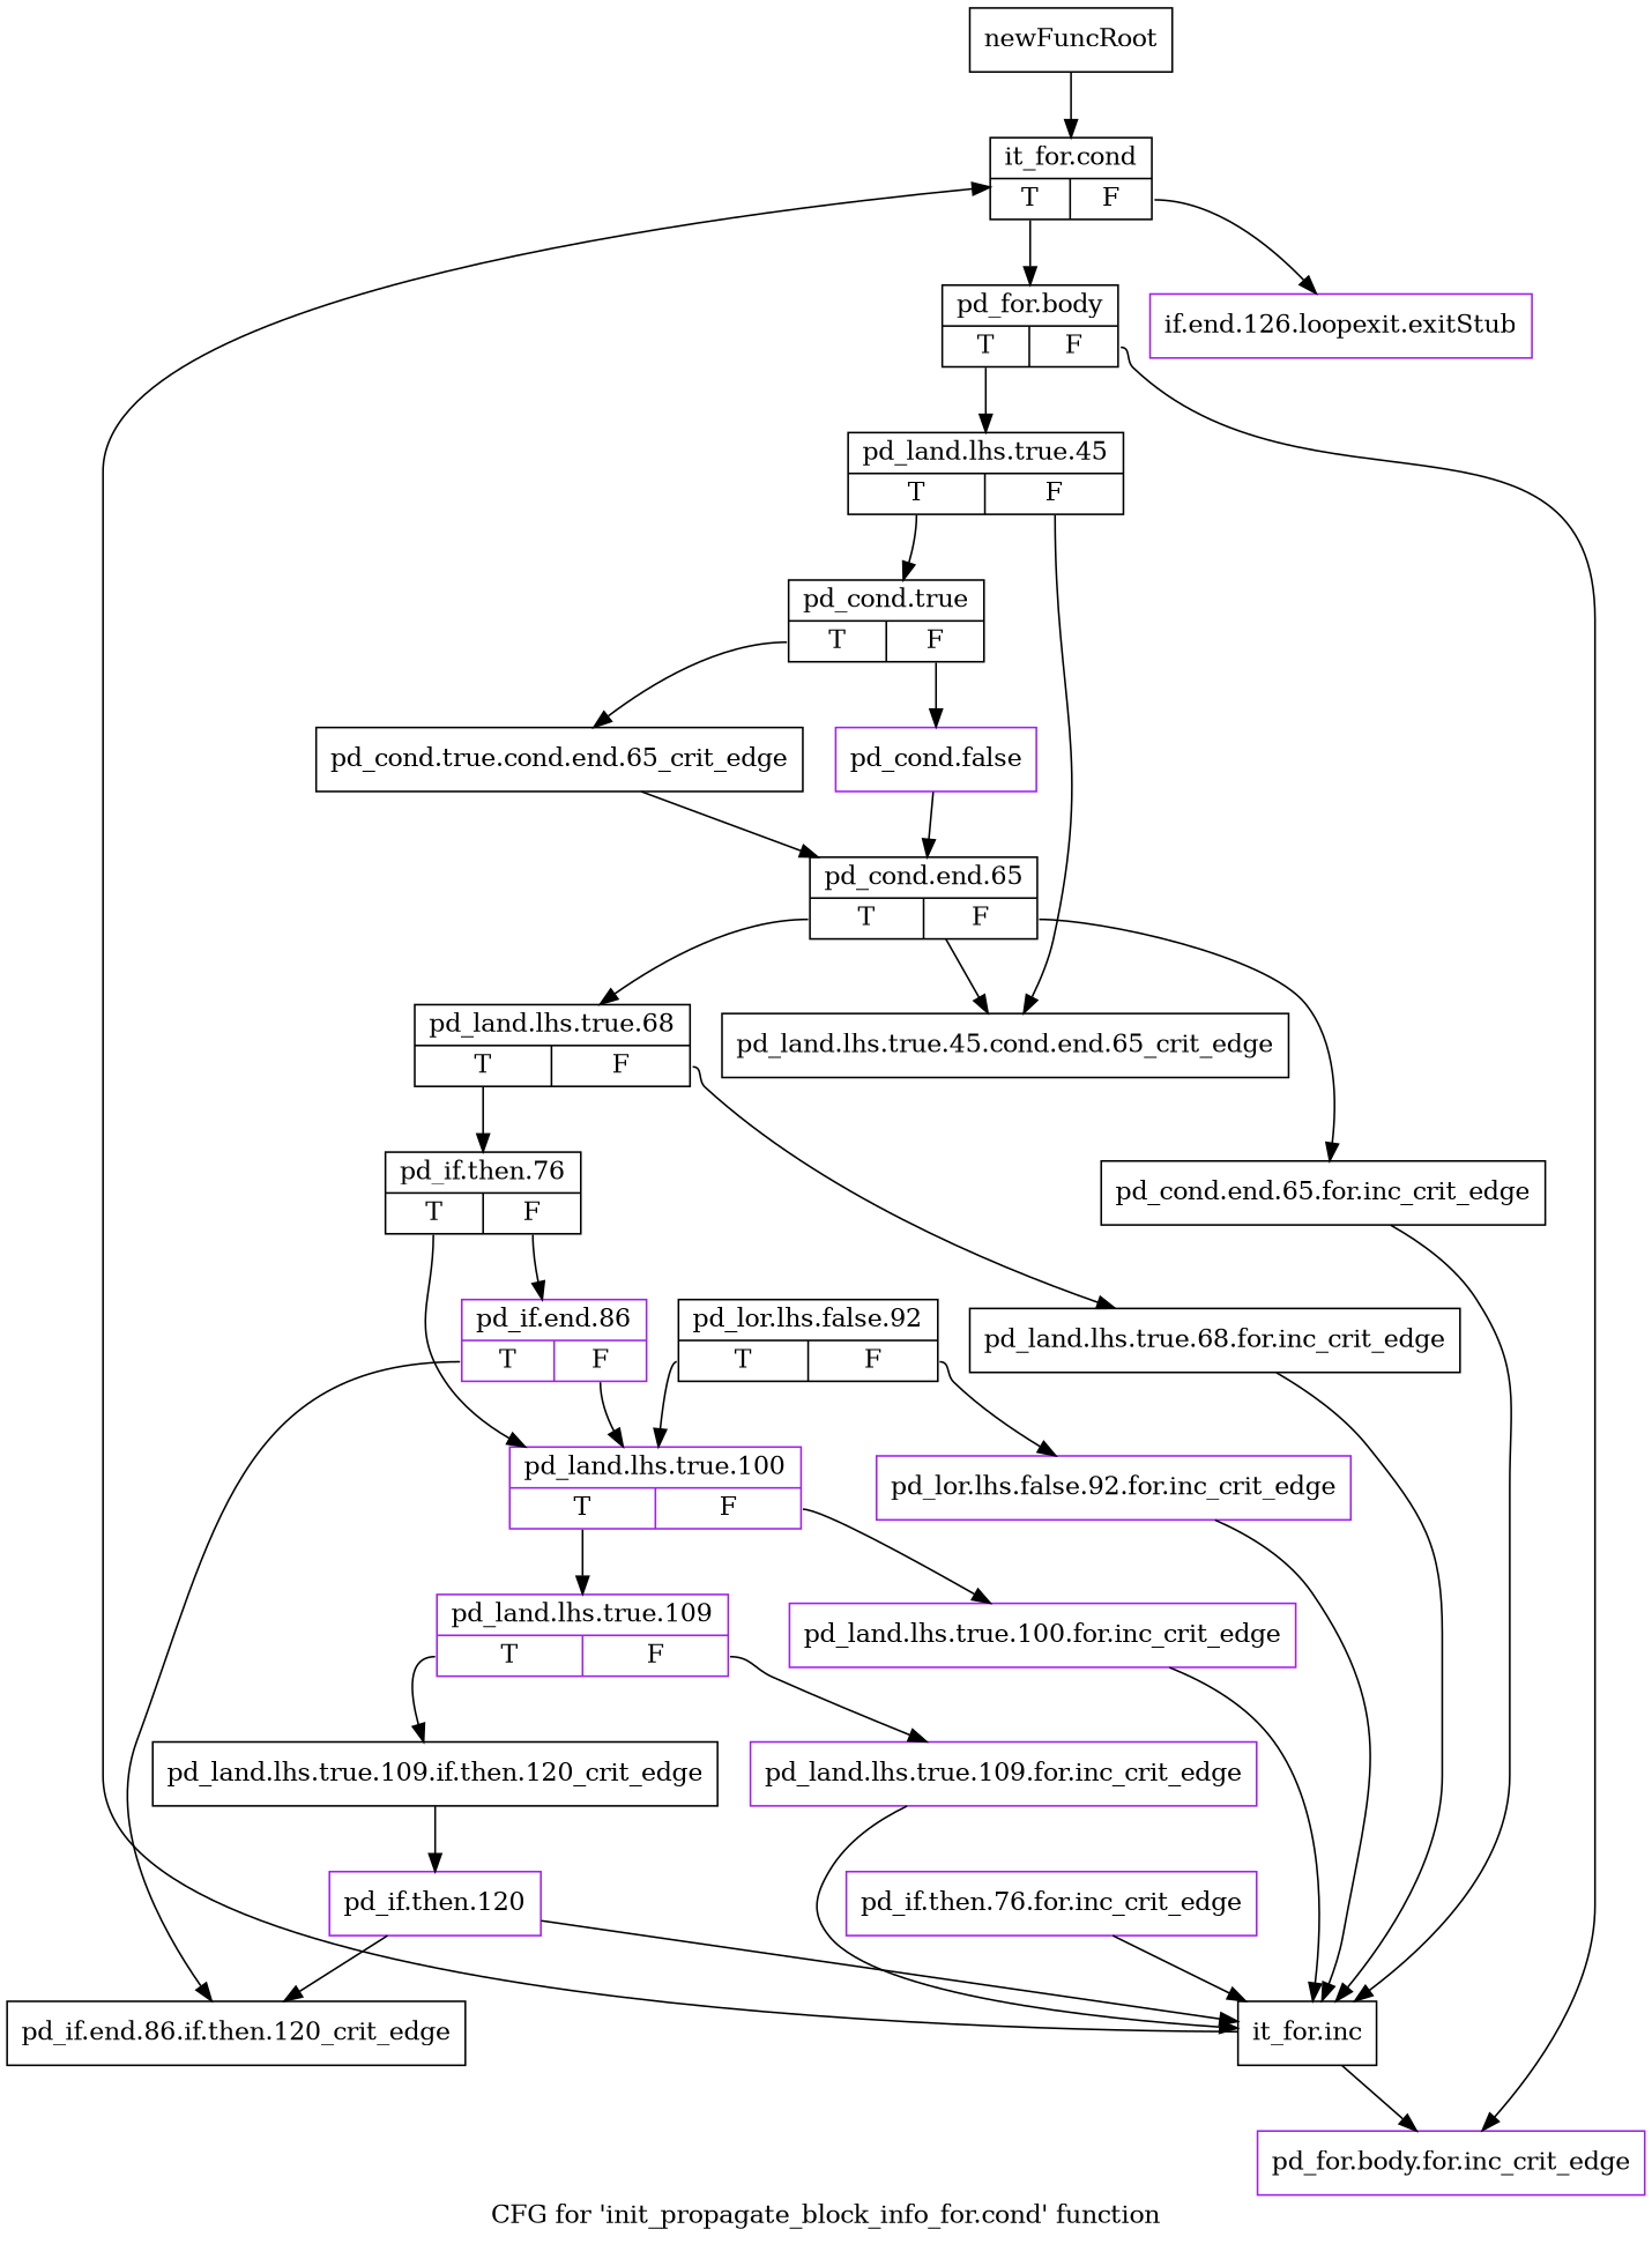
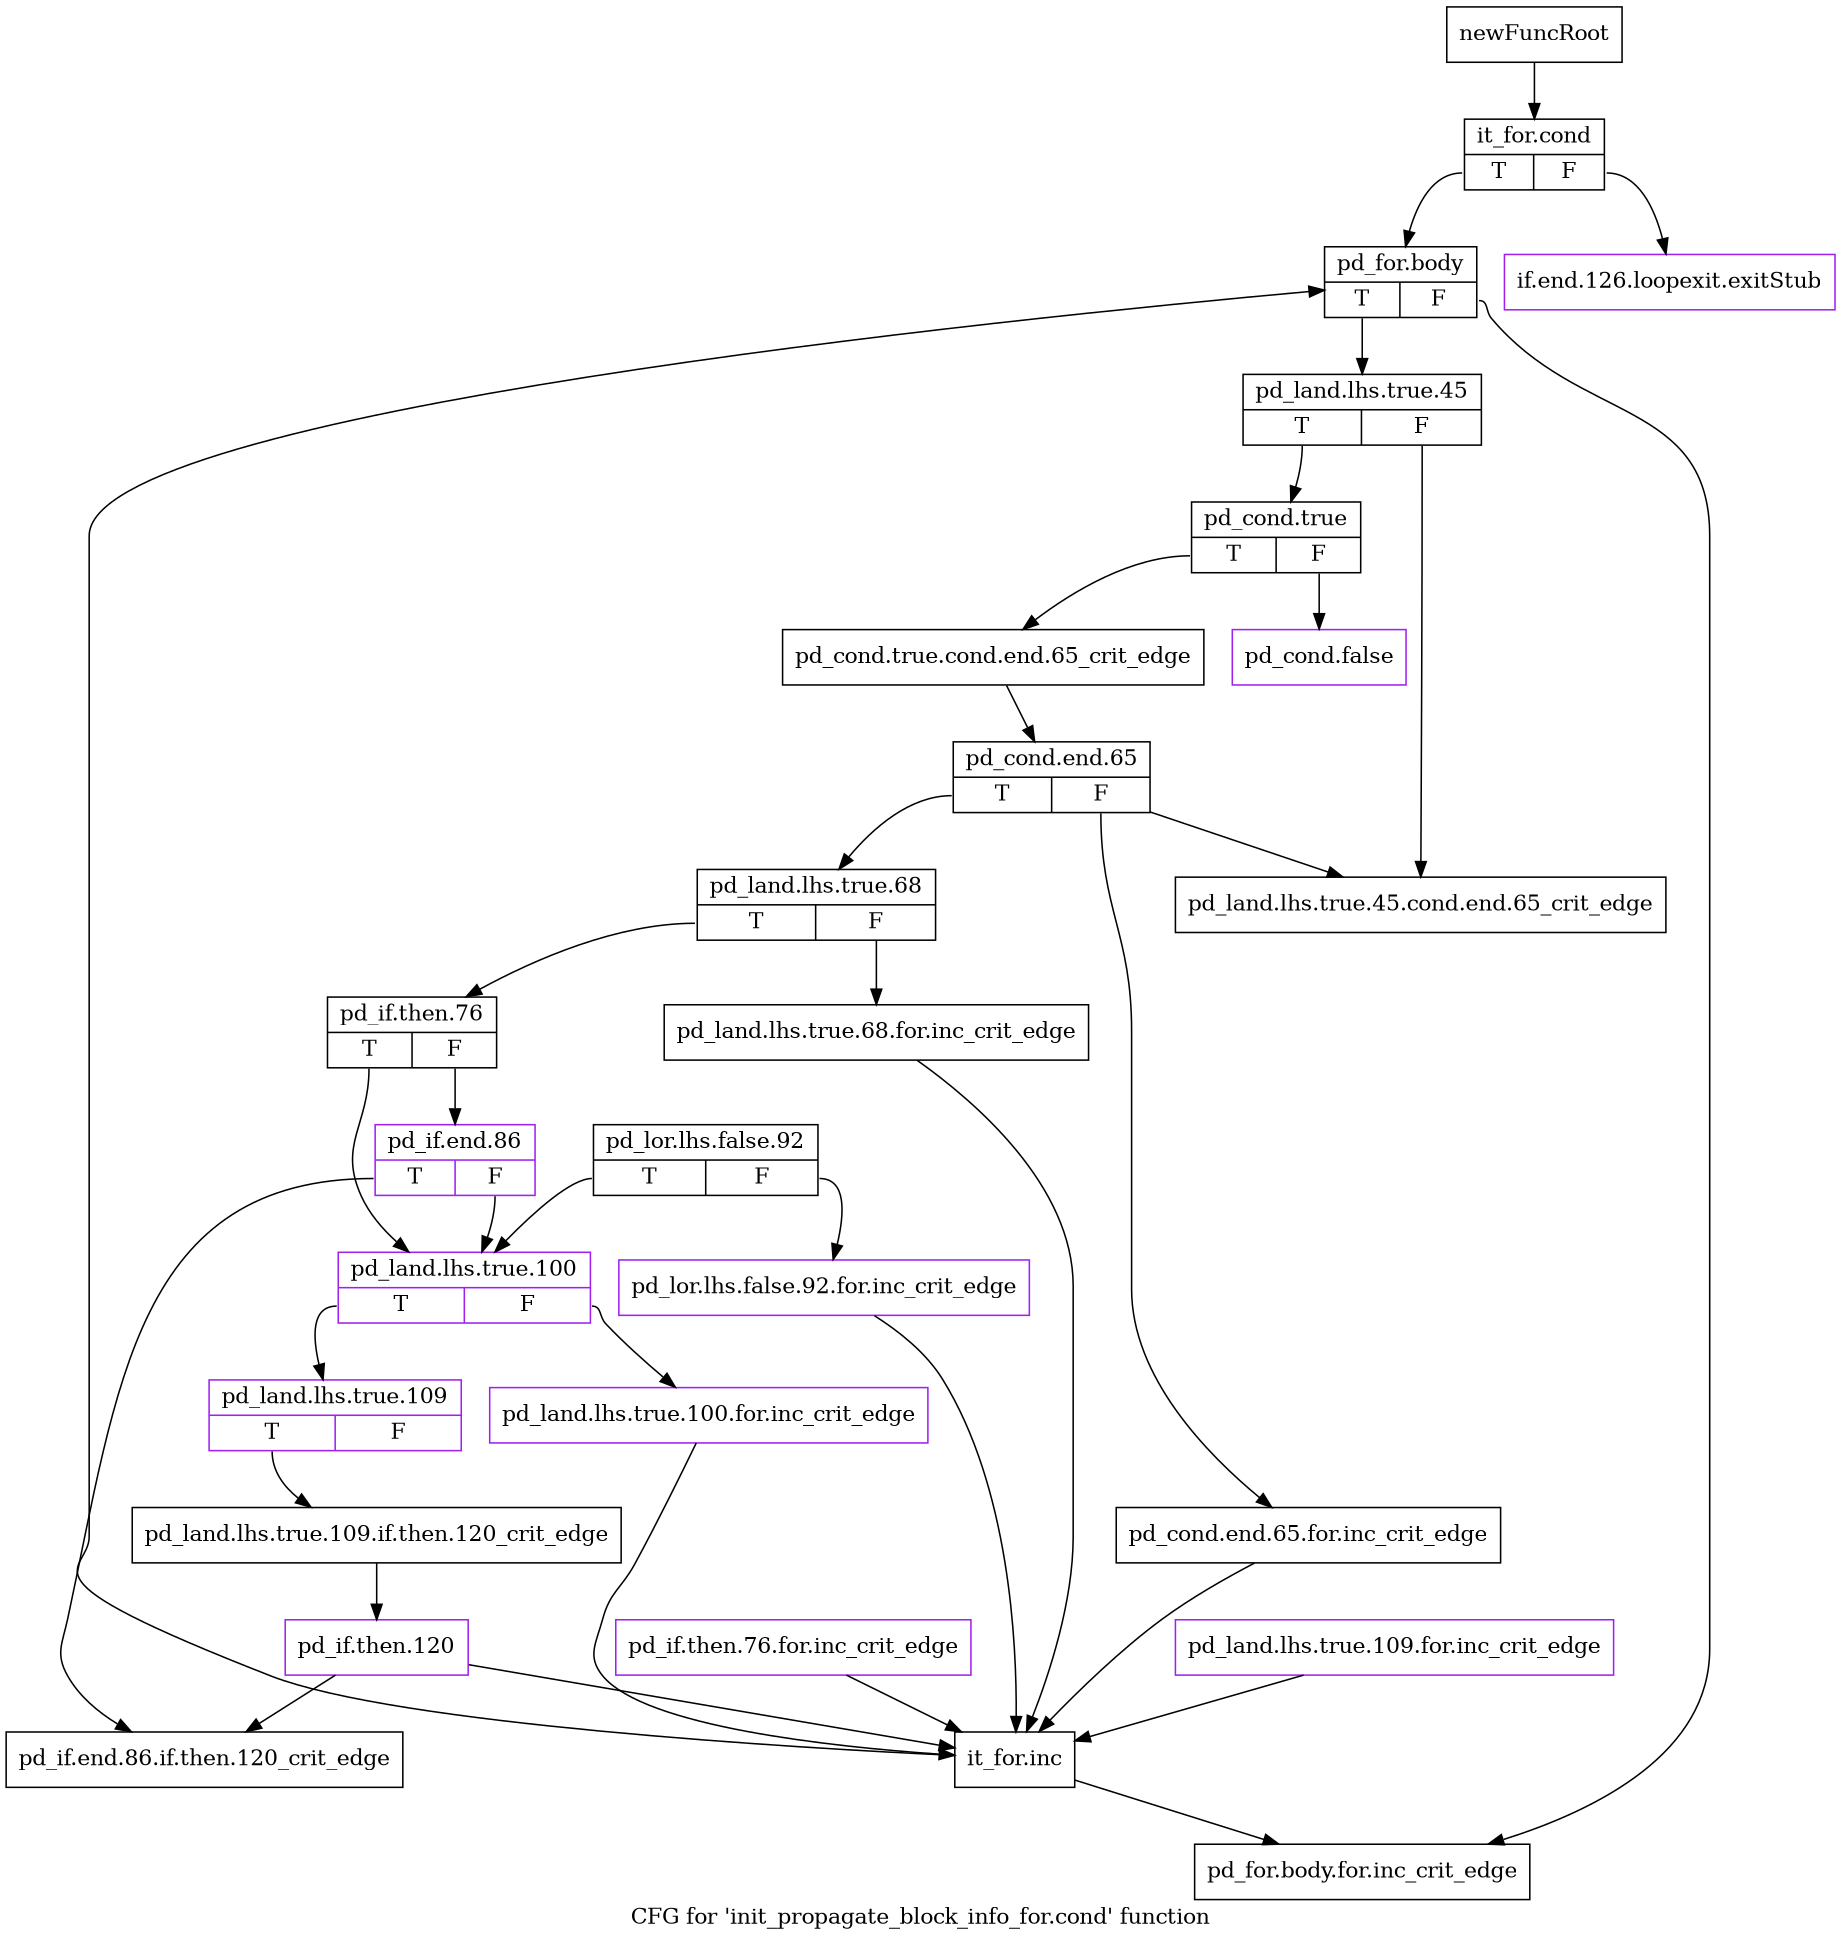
  digraph {
    label="CFG for 'init_propagate_block_info_for.cond' function"
    node [color=black shape=record]
    n1 [label="{newFuncRoot}"]
    n2 [label="{it_for.cond|{<s0>T|<s1>F}}"]
    n3 [color=purple label="{if.end.126.loopexit.exitStub}"]
    n4 [label="{pd_for.body|{<s0>T|<s1>F}}"]
    n5 [label="{pd_land.lhs.true.45|{<s0>T|<s1>F}}"]
-   n6 [color=purple label="{pd_for.body.for.inc_crit_edge}"]
+   n6 [label="{pd_for.body.for.inc_crit_edge}"]
    n7 [label="{pd_cond.true|{<s0>T|<s1>F}}"]
    n8 [label="{pd_land.lhs.true.45.cond.end.65_crit_edge}"]
    n9 [label="{pd_cond.true.cond.end.65_crit_edge}"]
    n10 [color=purple label="{pd_cond.false}"]
    n11 [label="{it_for.inc}"]
    n12 [label="{pd_cond.end.65|{<s0>T|<s1>F}}"]
    n13 [label="{pd_land.lhs.true.68|{<s0>T|<s1>F}}"]
    n14 [label="{pd_cond.end.65.for.inc_crit_edge}"]
    n15 [label="{pd_if.then.76|{<s0>T|<s1>F}}"]
    n16 [label="{pd_land.lhs.true.68.for.inc_crit_edge}"]
    n17 [color=purple label="{pd_if.end.86|{<s0>T|<s1>F}}"]
    n18 [color=purple label="{pd_land.lhs.true.100|{<s0>T|<s1>F}}"]
    n19 [color=purple label="{pd_if.then.76.for.inc_crit_edge}"]
    n20 [label="{pd_if.end.86.if.then.120_crit_edge}"]
    n21 [label="{pd_lor.lhs.false.92|{<s0>T|<s1>F}}"]
    n22 [color=purple label="{pd_lor.lhs.false.92.for.inc_crit_edge}"]
    n23 [color=purple label="{pd_if.then.120}"]
    n24 [color=purple label="{pd_land.lhs.true.109|{<s0>T|<s1>F}}"]
    n25 [color=purple label="{pd_land.lhs.true.100.for.inc_crit_edge}"]
    n26 [label="{pd_land.lhs.true.109.if.then.120_crit_edge}"]
    n27 [color=purple label="{pd_land.lhs.true.109.for.inc_crit_edge}"]
    n1 -> n2
    n2 -> n3 [tailport=s1]
    n2 -> n4 [tailport=s0]
    n4 -> n5 [tailport=s0]
    n4 -> n6 [tailport=s1]
    n5 -> n7 [tailport=s0]
    n5 -> n8 [tailport=s1]
    n7 -> n9 [tailport=s0]
    n7 -> n10 [tailport=s1]
    n9 -> n12
-   n10 -> n12
-   n11 -> n2
+   n11 -> n4
    n11 -> n6
    n12 -> n8
    n12 -> n13 [tailport=s0]
    n12 -> n14 [tailport=s1]
    n13 -> n15 [tailport=s0]
    n13 -> n16 [tailport=s1]
    n14 -> n11
    n15 -> n17 [tailport=s1]
    n15 -> n18 [tailport=s0]
    n16 -> n11
    n17 -> n18 [tailport=s1]
    n17 -> n20 [tailport=s0]
    n18 -> n24 [tailport=s0]
    n18 -> n25 [tailport=s1]
    n19 -> n11
    n21 -> n18 [tailport=s0]
    n21 -> n22 [tailport=s1]
    n22 -> n11
    n23 -> n11
    n23 -> n20
    n24 -> n26 [tailport=s0]
-   n24 -> n27 [tailport=s1]
    n25 -> n11
    n26 -> n23
    n27 -> n11
  }
